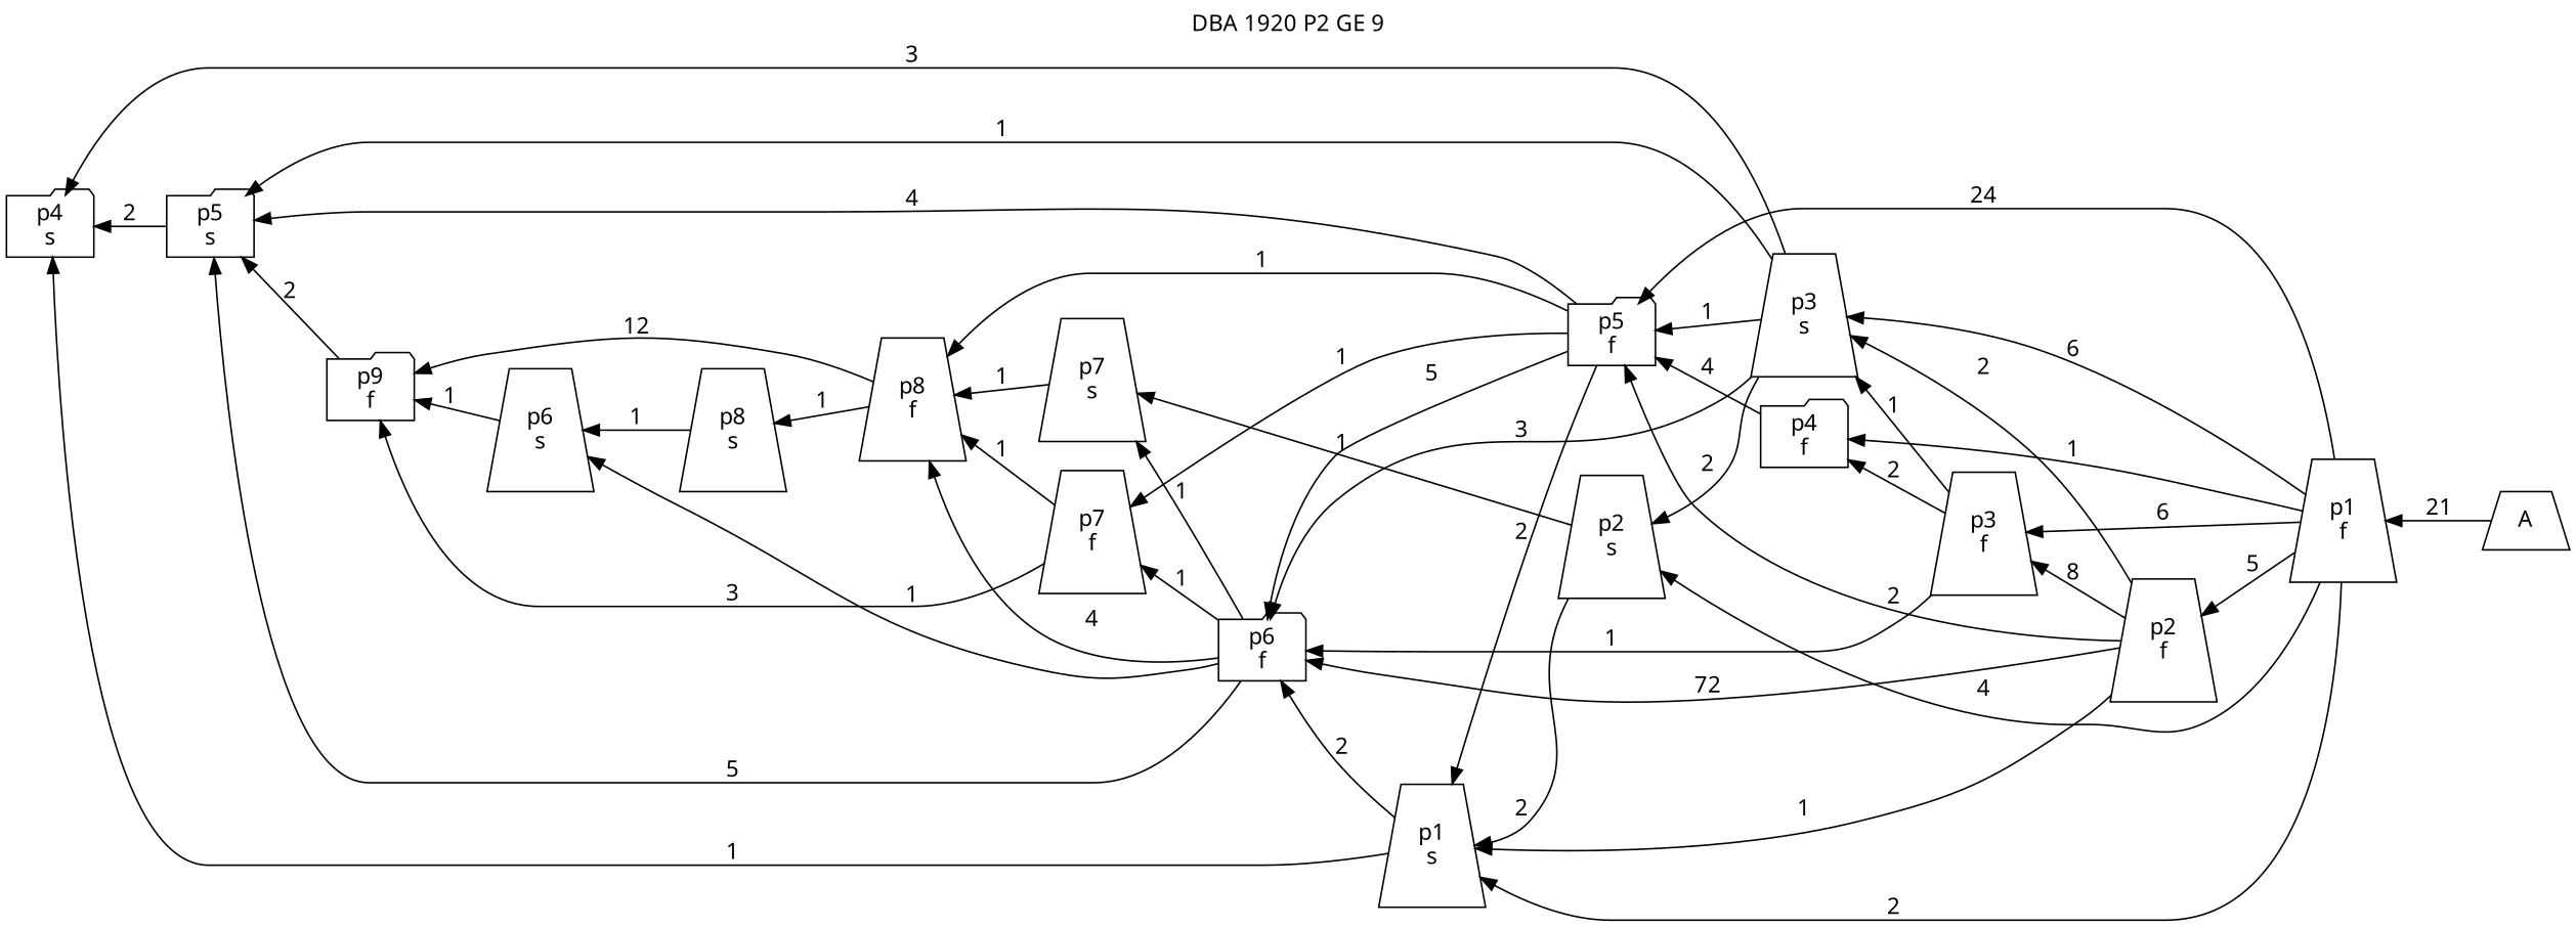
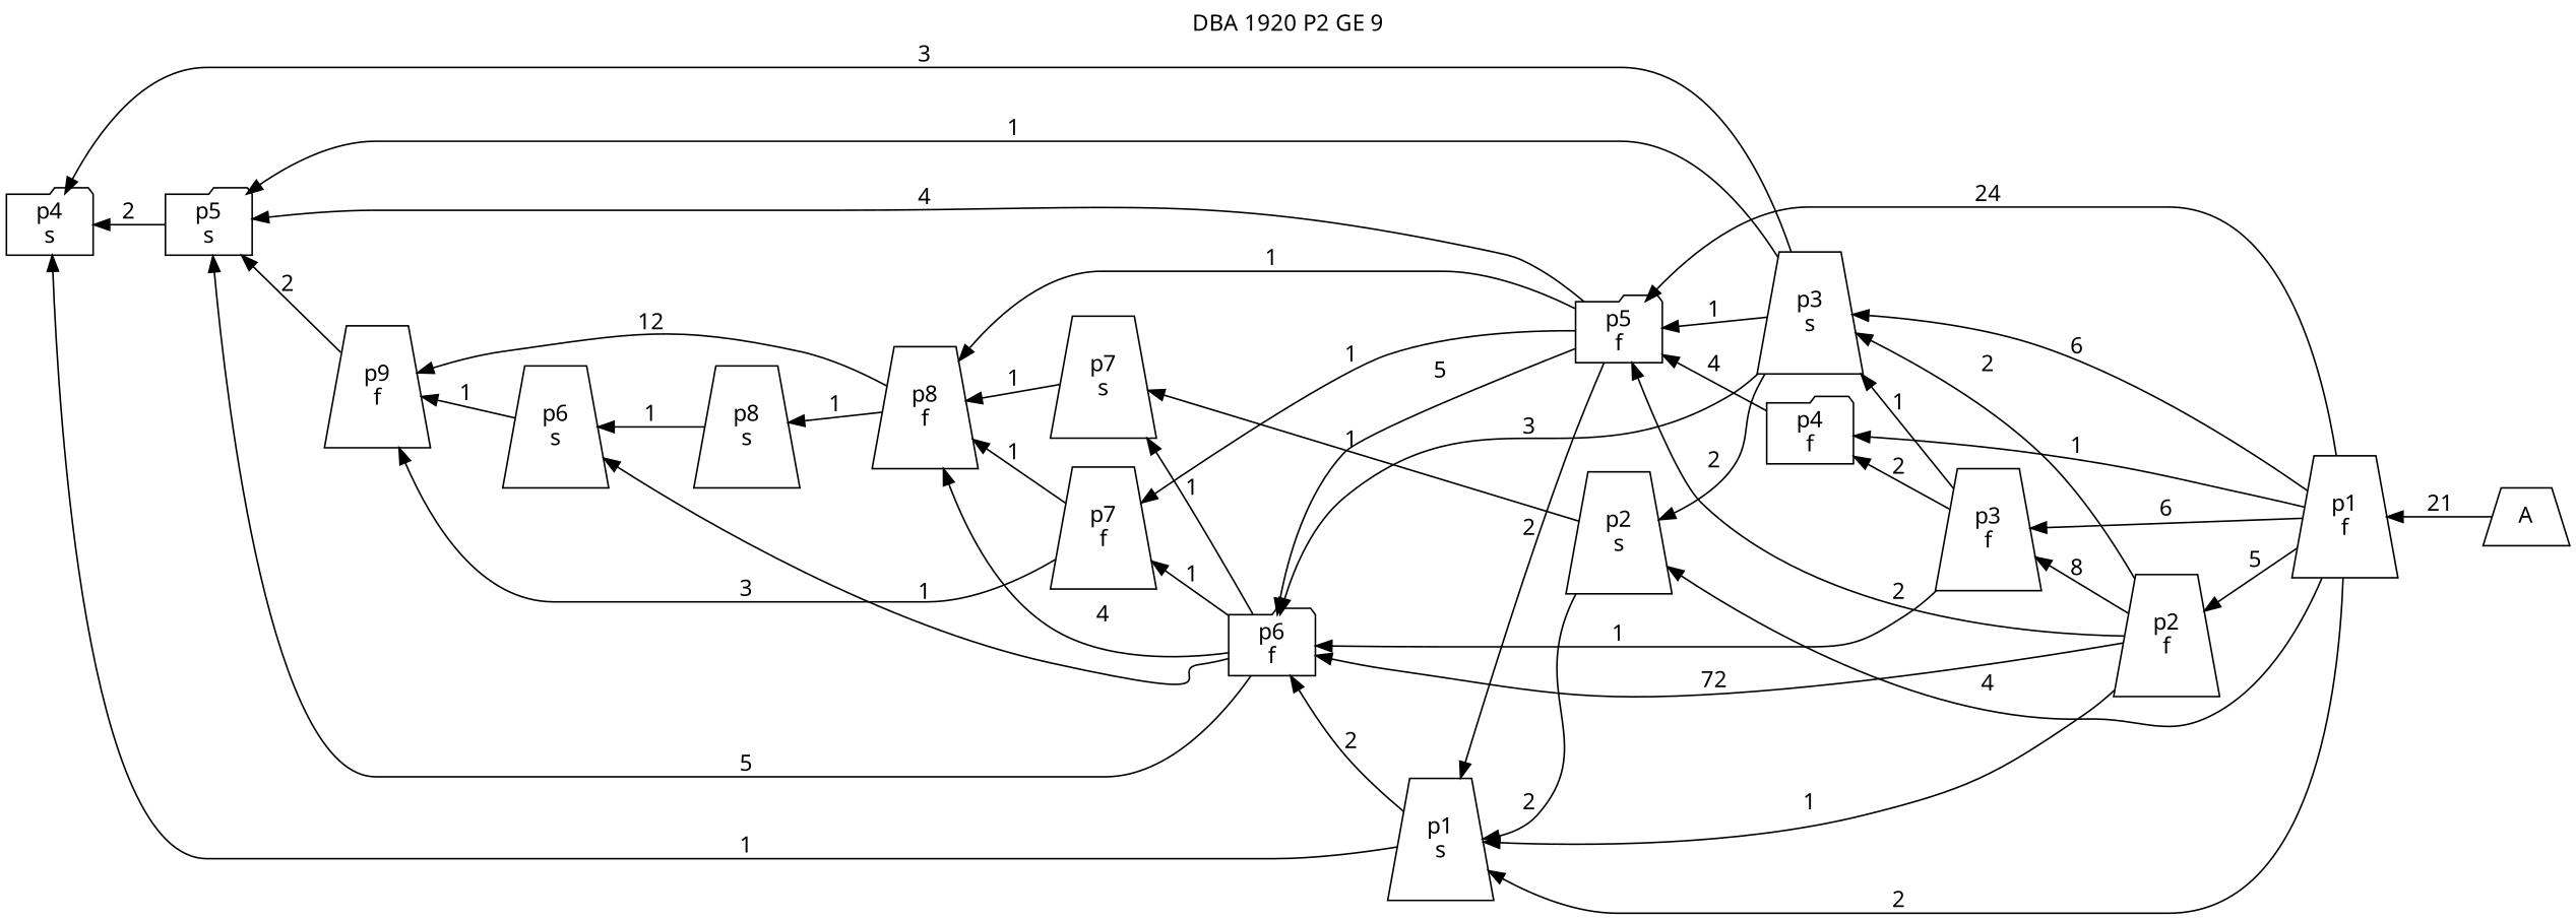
  digraph {
    fontname="Noto Sans"
    label=" DBA 1920 P2 GE 9 "
    labelloc=tl
    rankdir=RL
    node [fontname="Noto Sans" shape=trapezium]
    edge [fontname="Noto Sans"]
    n1 [label=A]
    n2 [label="p1\nf"]
    n3 [label="p2\nf"]
    n4 [label="p3\nf"]
    n5 [label="p4\nf" shape=folder]
    n6 [label="p5\nf" shape=folder]
    n7 [label="p3\ns"]
    n8 [label="p2\ns"]
    n9 [label="p1\ns"]
    n10 [label="p6\nf" shape=folder]
    n11 [label="p7\nf"]
    n12 [label="p8\nf"]
    n13 [label="p5\ns" shape=folder]
    n14 [label="p4\ns" shape=folder]
    n15 [label="p7\ns"]
    n16 [label="p6\ns"]
-   n17 [label="p9\nf" shape=folder]
+   n17 [label="p9\nf"]
    n18 [label="p8\ns"]
    n1 -> n2 [label=21]
    n2 -> n3 [label=5]
    n2 -> n4 [label=6]
    n2 -> n5 [label=1]
    n2 -> n6 [label=24]
    n2 -> n7 [label=6]
    n2 -> n8 [label=4]
    n2 -> n9 [label=2]
    n3 -> n4 [label=8]
    n3 -> n6 [label=2]
    n3 -> n7 [label=2]
    n3 -> n9 [label=1]
    n3 -> n10 [label=72]
    n4 -> n5 [label=2]
    n4 -> n7 [label=1]
    n4 -> n10 [label=1]
    n5 -> n6 [label=4]
    n6 -> n9 [label=2]
    n6 -> n10 [label=5]
    n6 -> n11 [label=1]
    n6 -> n12 [label=1]
    n6 -> n13 [label=4]
    n7 -> n6 [label=1]
    n7 -> n8 [label=2]
    n7 -> n10 [label=3]
    n7 -> n13 [label=1]
    n7 -> n14 [label=3]
    n8 -> n9 [label=2]
    n8 -> n15 [label=1]
    n9 -> n10 [label=2]
    n9 -> n14 [label=1]
    n10 -> n11 [label=1]
    n10 -> n12 [label=4]
    n10 -> n13 [label=5]
    n10 -> n15 [label=1]
    n10 -> n16 [label=1]
    n11 -> n12 [label=1]
    n11 -> n17 [label=3]
    n12 -> n17 [label=12]
    n12 -> n18 [label=1]
    n13 -> n14 [label=2]
    n15 -> n12 [label=1]
    n16 -> n17 [label=1]
    n17 -> n13 [label=2]
    n18 -> n16 [label=1]
  }
